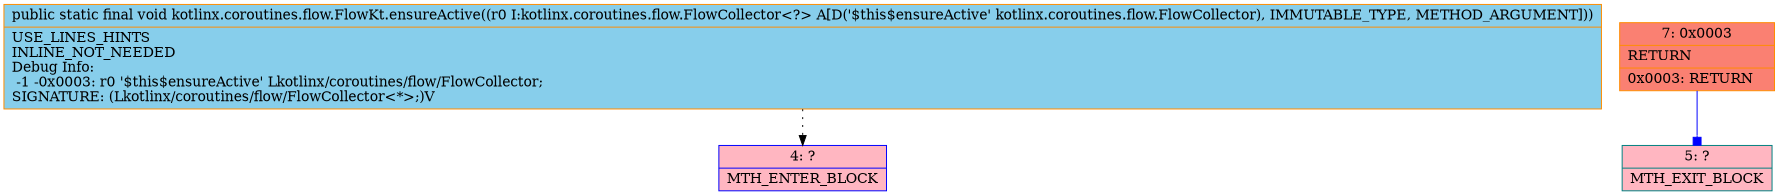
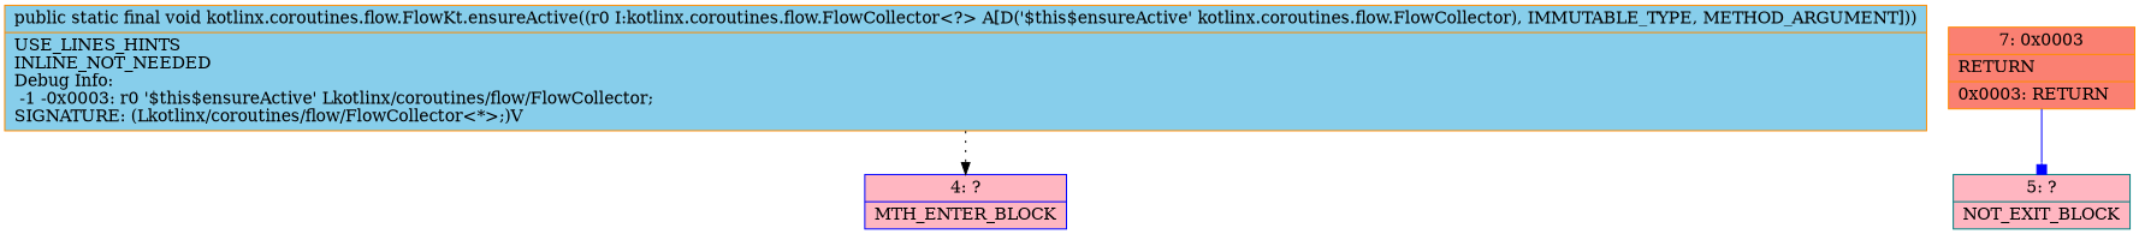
  digraph {
    fontname="DejaVu Serif"
    node [color=darkorange fillcolor=lightpink fontname="DejaVu Serif" shape=record style=filled]
    edge [fontname="DejaVu Serif"]
    n1 [color=blue label="{4\:\ ?|MTH_ENTER_BLOCK\l}"]
    n2 [fillcolor=salmon label="{7\:\ 0x0003|RETURN\l|0x0003: RETURN   \l}"]
-   n3 [color=teal label="{5\:\ ?|MTH_EXIT_BLOCK\l}"]
+   n3 [color=teal label="{5\:\ ?|NOT_EXIT_BLOCK\l}"]
    n4 [fillcolor=skyblue label="{public static final void kotlinx.coroutines.flow.FlowKt.ensureActive((r0 I:kotlinx.coroutines.flow.FlowCollector\<?\> A[D('$this$ensureActive' kotlinx.coroutines.flow.FlowCollector), IMMUTABLE_TYPE, METHOD_ARGUMENT]))  | USE_LINES_HINTS\lINLINE_NOT_NEEDED\lDebug Info:\l  \-1 \-0x0003: r0 '$this$ensureActive' Lkotlinx\/coroutines\/flow\/FlowCollector;\lSIGNATURE: (Lkotlinx\/coroutines\/flow\/FlowCollector\<*\>;)V\l}"]
    n2 -> n3 [arrowhead=box color=blue style=solid]
    n4 -> n1 [arrowhead=normal color=black style=dotted]
  }
